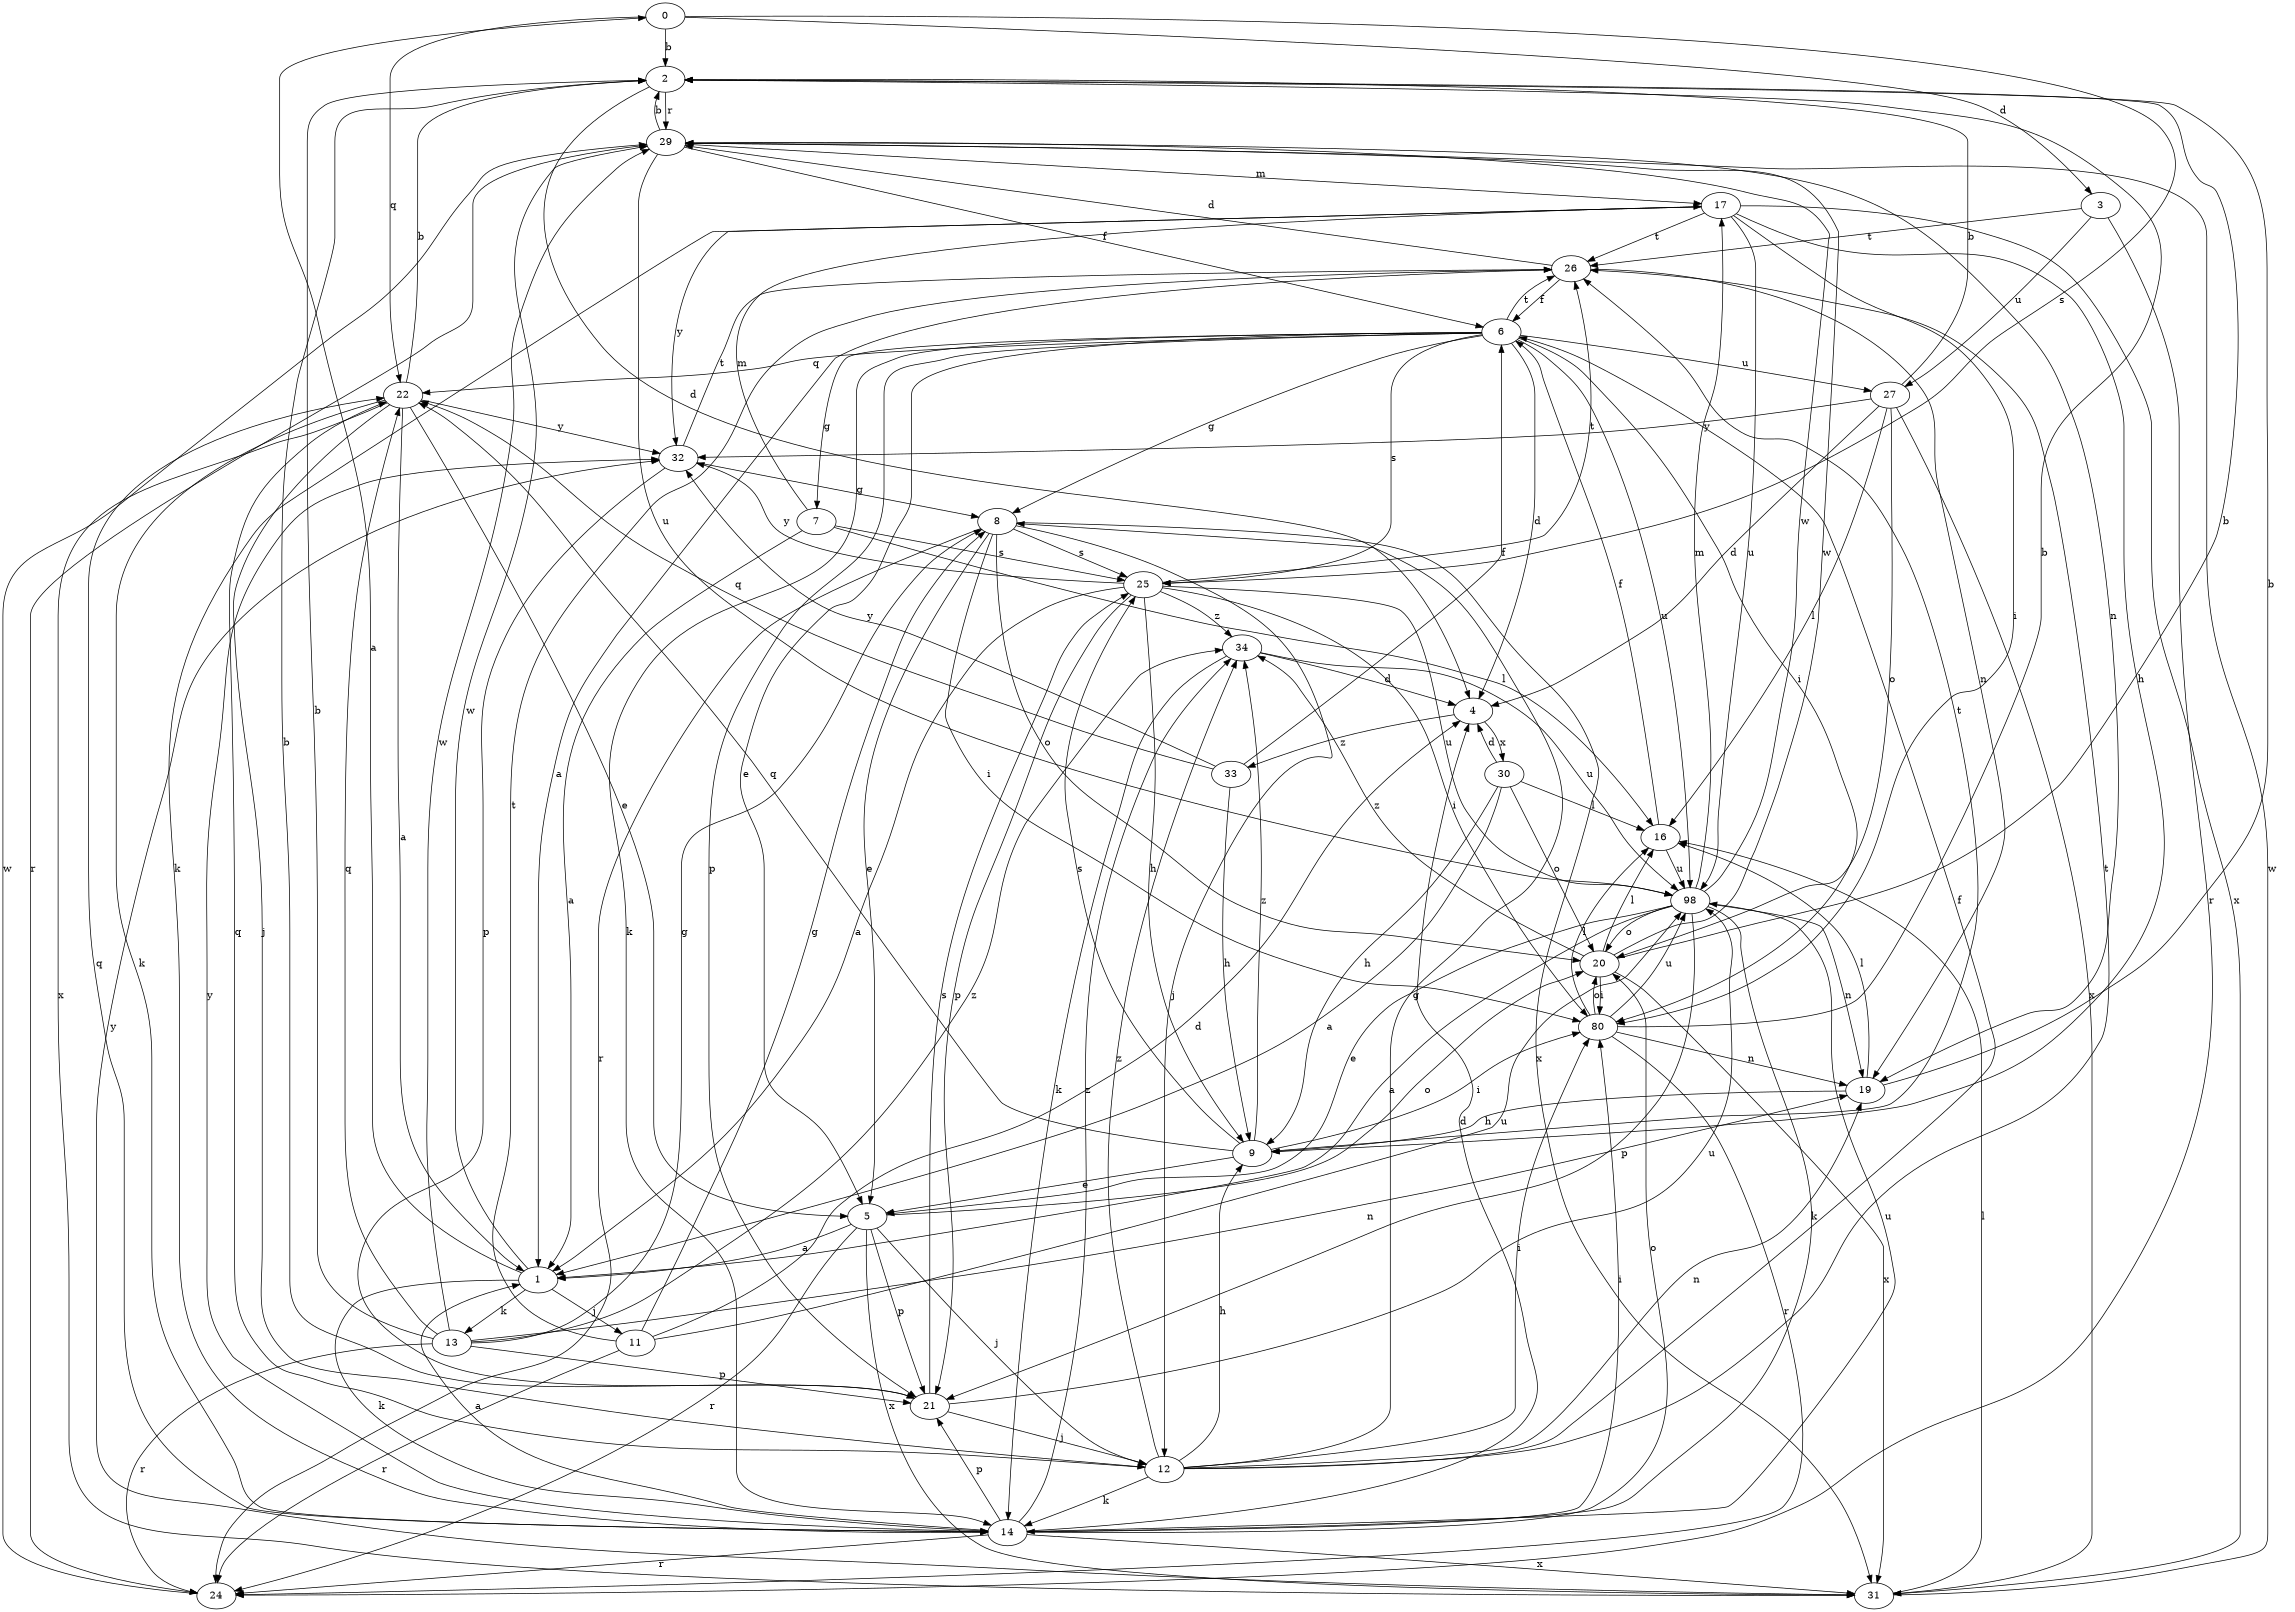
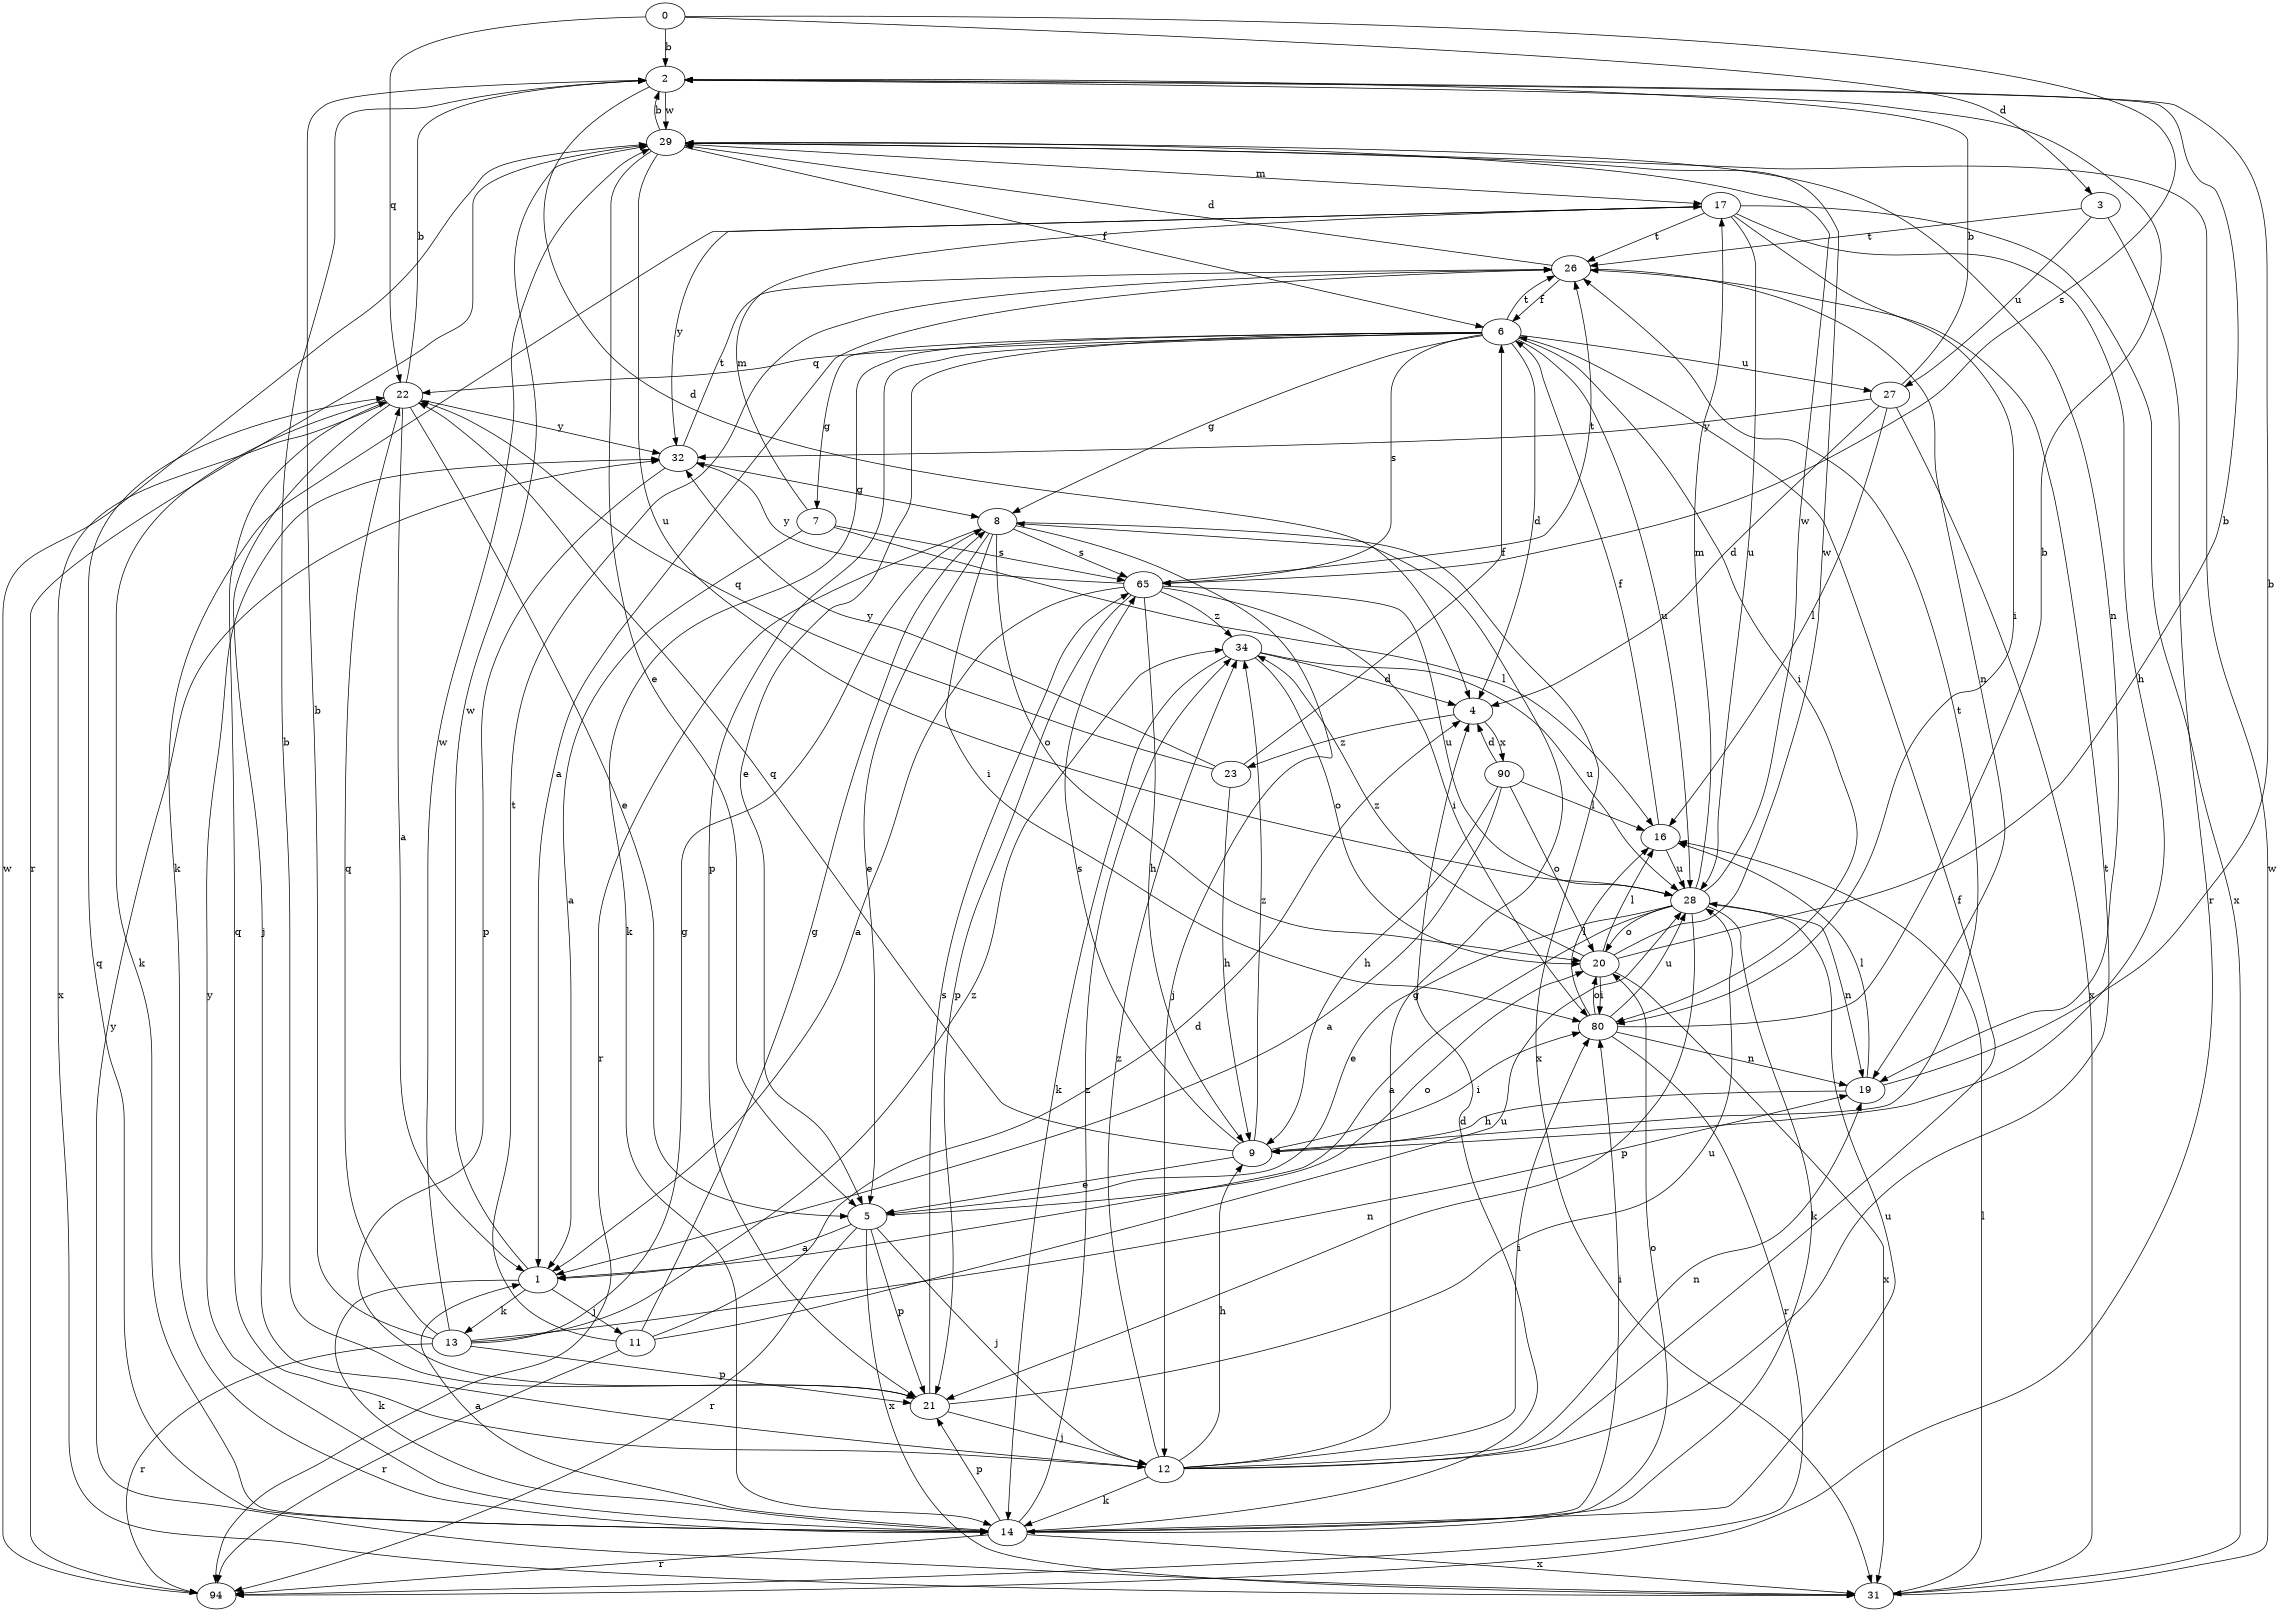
  strict digraph {
    0
    2
    3
    22
-   25
+   25 [label=65]
    29
    4
-   24
+   24 [label=94]
    26
    27
    1
    14
    5
    12
    31
    32
    21
    n18 [label=80]
-   28 [label=98]
+   28
    9
    34
    11
    13
    8
    19
    20
    6
    17
-   30
-   33
+   30 [label=90]
+   33 [label=23]
    16
    7
    0 -> 2 [label=b]
    0 -> 3 [label=d]
    0 -> 22 [label=q]
    0 -> 25 [label=s]
-   2 -> 29 [label=r]
+   2 -> 29 [label=w]
    2 -> 4 [label=d]
    3 -> 24 [label=r]
    3 -> 26 [label=t]
    3 -> 27 [label=u]
    22 -> 2 [label=b]
    22 -> 1 [label=a]
    22 -> 14 [label=k]
    22 -> 5 [label=e]
    22 -> 12 [label=j]
    22 -> 31 [label=x]
    22 -> 32 [label=y]
    25 -> 26 [label=t]
    25 -> 1 [label=a]
    25 -> 32 [label=y]
    25 -> 21 [label=p]
    25 -> n18 [label=i]
    25 -> 28 [label=u]
    25 -> 9 [label=h]
    25 -> 34 [label=z]
    29 -> 2 [label=b]
    29 -> 24 [label=r]
+   29 -> 5 [label=e]
    29 -> 28 [label=u]
    29 -> 19 [label=n]
    29 -> 6 [label=f]
    29 -> 17 [label=m]
    4 -> 30 [label=x]
    4 -> 33 [label=z]
    24 -> 29 [label=w]
    26 -> 29 [label=d]
    26 -> 1 [label=a]
    26 -> 19 [label=n]
    26 -> 6 [label=f]
    27 -> 2 [label=b]
    27 -> 4 [label=d]
    27 -> 31 [label=x]
    27 -> 32 [label=y]
    27 -> 16 [label=l]
-   1 -> 0 [label=a]
    1 -> 29 [label=w]
    1 -> 14 [label=k]
    1 -> 11 [label=j]
    1 -> 13 [label=k]
    14 -> 22 [label=q]
    14 -> 4 [label=d]
    14 -> 24 [label=r]
    14 -> 1 [label=a]
    14 -> 31 [label=x]
    14 -> 32 [label=y]
    14 -> 21 [label=p]
    14 -> n18 [label=i]
    14 -> 28 [label=u]
    14 -> 34 [label=z]
    14 -> 20 [label=o]
    5 -> 24 [label=r]
    5 -> 1 [label=a]
    5 -> 12 [label=j]
    5 -> 31 [label=x]
    5 -> 21 [label=p]
    5 -> 20 [label=o]
    12 -> 22 [label=q]
    12 -> 26 [label=t]
    12 -> 14 [label=k]
    12 -> n18 [label=i]
    12 -> 9 [label=h]
    12 -> 34 [label=z]
    12 -> 8 [label=g]
    12 -> 19 [label=n]
    12 -> 6 [label=f]
    31 -> 29 [label=w]
    31 -> 32 [label=y]
    31 -> 16 [label=l]
    32 -> 26 [label=t]
    32 -> 21 [label=p]
    32 -> 8 [label=g]
    21 -> 2 [label=b]
    21 -> 25 [label=s]
    21 -> 12 [label=j]
    21 -> 28 [label=u]
    n18 -> 2 [label=b]
    n18 -> 24 [label=r]
    n18 -> 28 [label=u]
    n18 -> 19 [label=n]
    n18 -> 20 [label=o]
    n18 -> 16 [label=l]
    28 -> 29 [label=w]
    28 -> 1 [label=a]
    28 -> 14 [label=k]
    28 -> 5 [label=e]
    28 -> 21 [label=p]
    28 -> 19 [label=n]
    28 -> 20 [label=o]
    28 -> 17 [label=m]
    9 -> 22 [label=q]
    9 -> 25 [label=s]
    9 -> 26 [label=t]
    9 -> 5 [label=e]
    9 -> n18 [label=i]
    9 -> 34 [label=z]
    34 -> 4 [label=d]
    34 -> 14 [label=k]
    34 -> 28 [label=u]
-   27 -> 20 [label=o]
+   34 -> 20 [label=o]
    11 -> 4 [label=d]
    11 -> 24 [label=r]
    11 -> 26 [label=t]
    11 -> 28 [label=u]
    11 -> 8 [label=g]
    13 -> 2 [label=b]
    13 -> 22 [label=q]
    13 -> 29 [label=w]
    13 -> 24 [label=r]
    13 -> 21 [label=p]
    13 -> 34 [label=z]
    13 -> 8 [label=g]
    13 -> 19 [label=n]
    8 -> 25 [label=s]
    8 -> 24 [label=r]
    8 -> 5 [label=e]
    8 -> 12 [label=j]
    8 -> 31 [label=x]
    8 -> n18 [label=i]
    8 -> 20 [label=o]
    19 -> 2 [label=b]
    19 -> 9 [label=h]
    19 -> 16 [label=l]
    20 -> 2 [label=b]
    20 -> 29 [label=w]
    20 -> 31 [label=x]
    20 -> n18 [label=i]
    20 -> 34 [label=z]
    20 -> 16 [label=l]
    6 -> 22 [label=q]
    6 -> 25 [label=s]
    6 -> 4 [label=d]
    6 -> 26 [label=t]
    6 -> 27 [label=u]
    6 -> 14 [label=k]
    6 -> 5 [label=e]
    6 -> 21 [label=p]
    6 -> n18 [label=i]
    6 -> 28 [label=u]
    6 -> 8 [label=g]
    6 -> 7 [label=g]
    17 -> 26 [label=t]
    17 -> 14 [label=k]
    17 -> 31 [label=x]
    17 -> 32 [label=y]
    17 -> n18 [label=i]
    17 -> 28 [label=u]
    17 -> 9 [label=h]
    30 -> 4 [label=d]
    30 -> 1 [label=a]
    30 -> 9 [label=h]
    30 -> 20 [label=o]
    30 -> 16 [label=l]
    33 -> 22 [label=q]
    33 -> 32 [label=y]
    33 -> 9 [label=h]
    33 -> 6 [label=f]
    16 -> 28 [label=u]
    16 -> 6 [label=f]
    7 -> 25 [label=s]
    7 -> 1 [label=a]
    7 -> 17 [label=m]
    7 -> 16 [label=l]
  }
